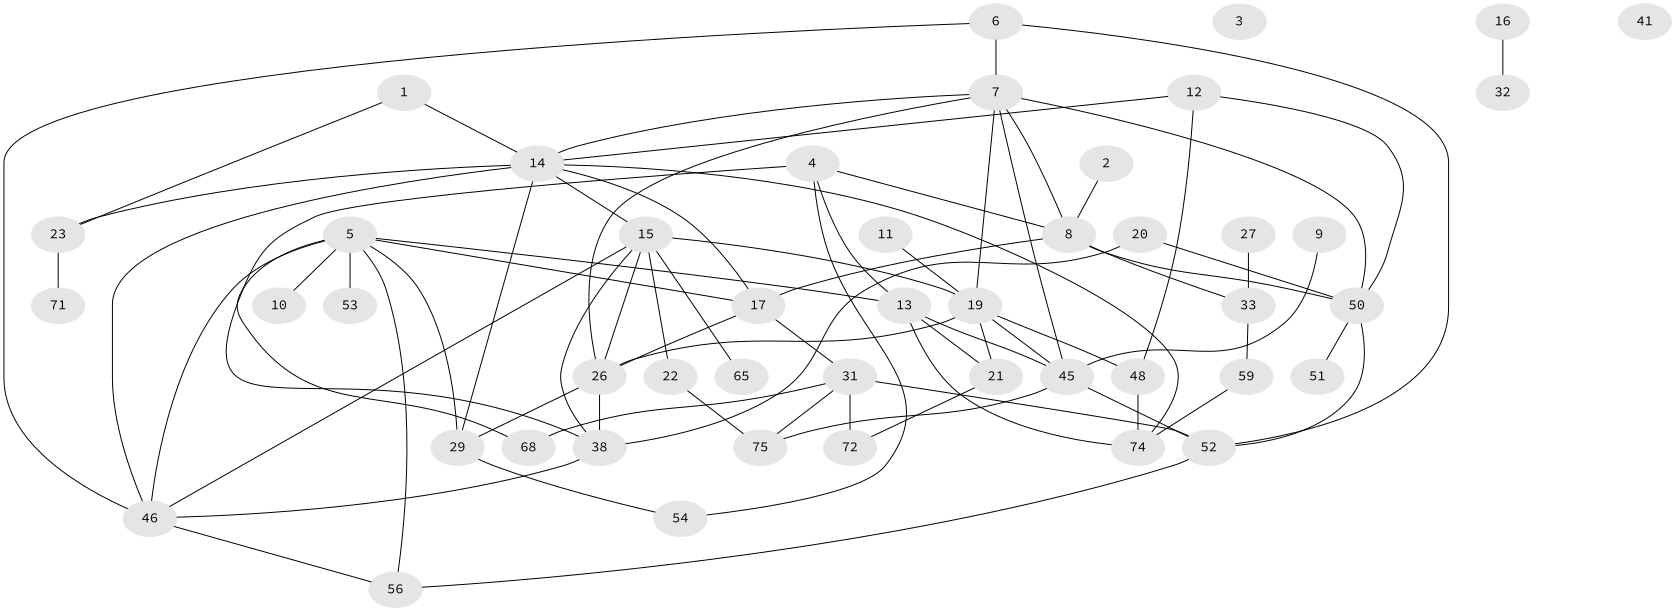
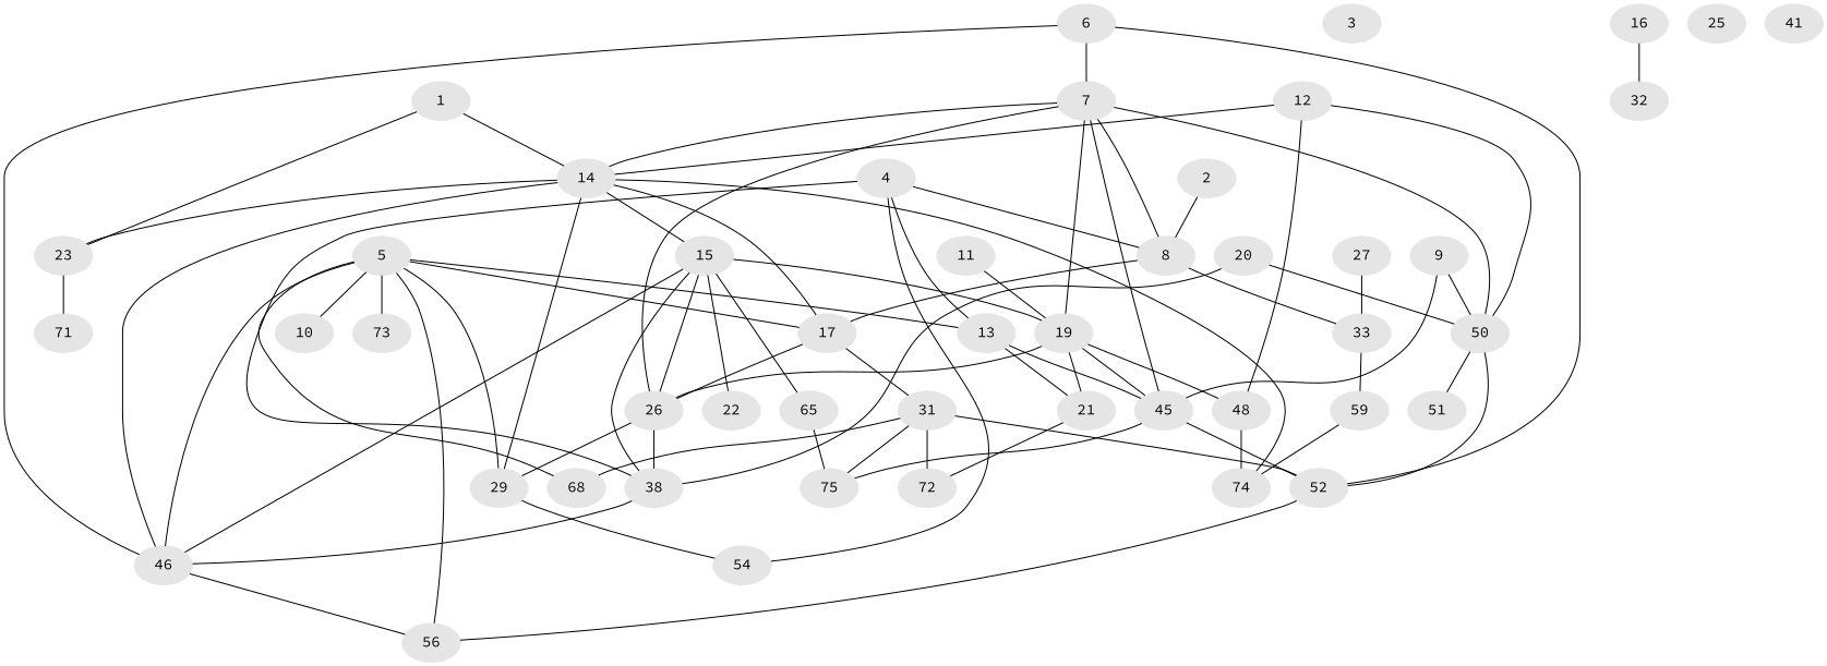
  graph {
    fontname="Source Code Pro"
    node [color=gray90 fontname="Source Code Pro" style=filled]
    edge [fontname="Source Code Pro"]
    1 [super="+30"]
    14 [super="+61"]
    23 [super="+73"]
    17 [super="+63"]
    29 [super="+39"]
    46 [super="+62"]
    n7 [label=74]
    15 [super="+44"]
    71
    8 [super="+34"]
    50 [super="+70"]
    33 [super="+66"]
    2
    3
    4 [super="+18"]
    13 [super="+28"]
    38 [super="+58"]
    54
    45 [super="+55"]
    21 [super="+36"]
    5 [super="+74"]
    10
-   53
+   53 [label=73]
    56 [super="+69"]
    68
    26 [super="+37"]
    31 [super="+57"]
    6 [super="+35"]
    7 [super="+24"]
    52
    19 [super="+47"]
    48 [super="+60"]
    75
    51
    59 [super="+67"]
    9 [super="+40"]
    11
    12 [super="+42"]
    72
    22 [super="+43"]
    65
    16 [super="+49"]
    32
    20
+   25
    27
    41
    1 -- 14
    1 -- 23
    14 -- 23
    14 -- 17
    14 -- 29
    14 -- 46
    14 -- n7
    14 -- 15
    23 -- 71
    17 -- 26
    17 -- 31
    29 -- 54
    46 -- 56
    15 -- 46
    15 -- 38
    15 -- 26
    15 -- 19
    15 -- 22
    15 -- 65
    8 -- 17 [weight=2]
-   8 -- 50
+   9 -- 50
    8 -- 33
    50 -- 52
    50 -- 51
    33 -- 59
    2 -- 8
    4 -- 8
    4 -- 13
    4 -- 38
    4 -- 54
-   13 -- n7
    13 -- 45
    13 -- 21
    38 -- 46
    45 -- 52
    45 -- 75
    21 -- 72
    5 -- 17
    5 -- 29
    5 -- 46 [weight=2]
    5 -- 13
    5 -- 10
    5 -- 53
    5 -- 56
    5 -- 68
    26 -- 29
    26 -- 38
    31 -- 68
    31 -- 52
    31 -- 75
    31 -- 72
    6 -- 46
    6 -- 7
    6 -- 52
    7 -- 14
    7 -- 8
    7 -- 50
    7 -- 45
    7 -- 26
    7 -- 19
    52 -- 56
    19 -- 45
    19 -- 21
    19 -- 26
    19 -- 48
    48 -- n7
    59 -- n7
    9 -- 45
    11 -- 19
    12 -- 14
    12 -- 50
    12 -- 48
-   22 -- 75
+   65 -- 75
    16 -- 32
    20 -- 50
    20 -- 38
    27 -- 33
  }
